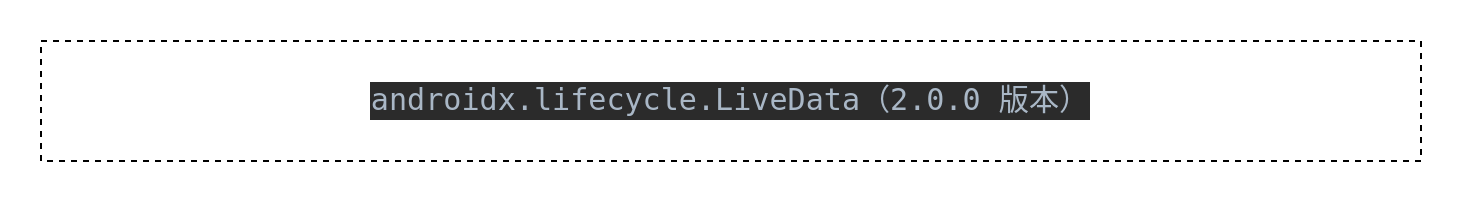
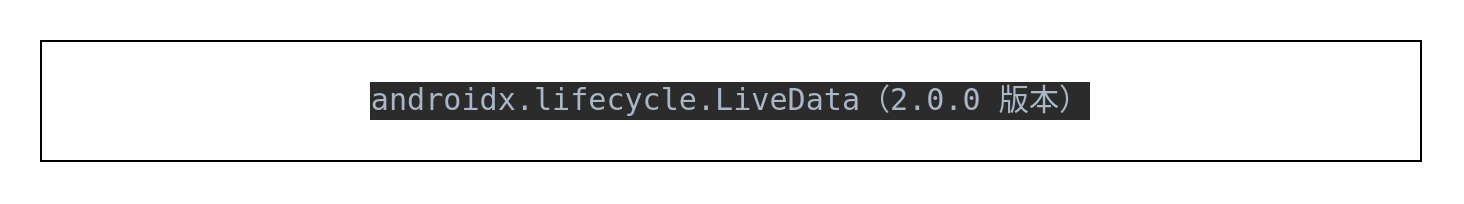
  <mxCell id="0" />
  <mxCell id="1" parent="0" />
- <mxCell id="2" value="&lt;pre style=&quot;background-color: #2b2b2b ; color: #a9b7c6 ; font-family: &amp;#34;droid sans mono&amp;#34; , monospace ; font-size: 11.3pt&quot;&gt;androidx.lifecycle.LiveData（2.0.0 版本）&lt;/pre&gt;" style="rounded=0;whiteSpace=wrap;html=1;dashed=1;" vertex="1" parent="1"><mxGeometry x="20" y="20" width="690" height="60" as="geometry" /></mxCell>
+ <mxCell id="2" value="&lt;pre style=&quot;background-color: #2b2b2b ; color: #a9b7c6 ; font-family: &amp;#34;droid sans mono&amp;#34; , monospace ; font-size: 11.3pt&quot;&gt;androidx.lifecycle.LiveData（2.0.0 版本）&lt;/pre&gt;" style="rounded=0;whiteSpace=wrap;html=1;" vertex="1" parent="1"><mxGeometry x="20" y="20" width="690" height="60" as="geometry" /></mxCell>
